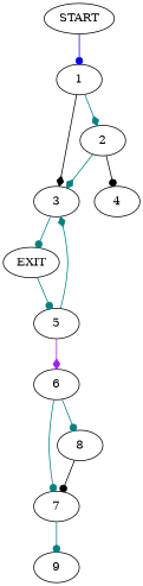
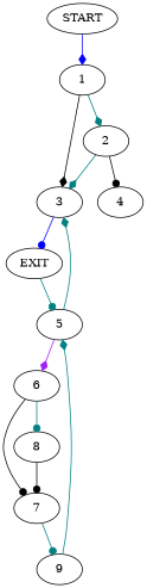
  digraph {
    edge [arrowhead=diamond color=teal]
    n1 [label=START]
    1
    2
    3
    n5 [label=EXIT]
    5
    4
    6
    7
    8
    9
-   n1 -> 1 [arrowhead=dot color=blue]
+   n1 -> 1 [color=blue]
    1 -> 2
    1 -> 3 [color=black]
    2 -> 3
    2 -> 4 [arrowhead=dot color=black]
-   3 -> n5 [arrowhead=dot]
+   3 -> n5 [arrowhead=dot color=blue]
    n5 -> 5 [arrowhead=dot]
    5 -> 3
    5 -> 6 [color=purple]
-   6 -> 7 [arrowhead=dot]
+   6 -> 7 [arrowhead=dot color=black]
    6 -> 8 [arrowhead=dot]
    7 -> 9 [arrowhead=dot]
    8 -> 7 [arrowhead=dot color=black]
+   9 -> 5
  }
